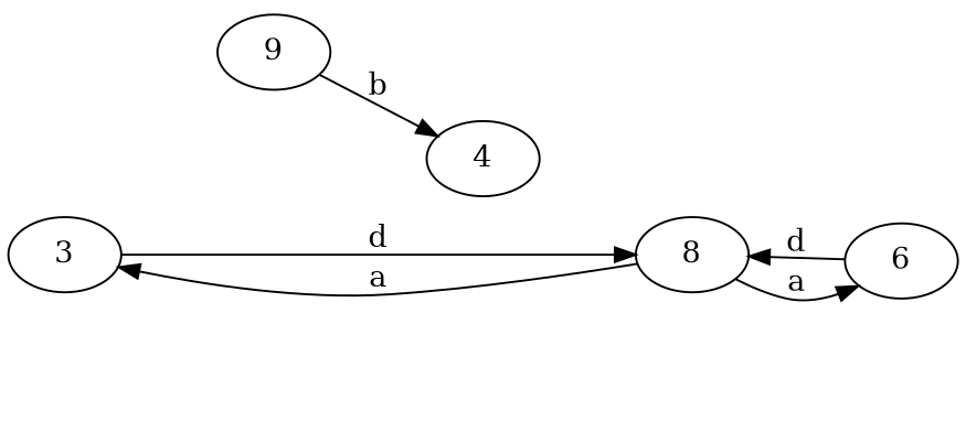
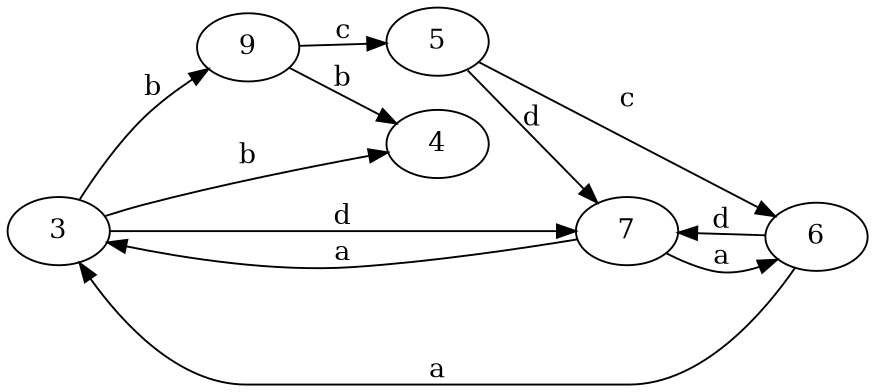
  strict digraph {
    rankdir=LR
    n1 [label=3]
    n2 [label=9]
    4
-   7 [label=8]
+   7
+   5
    6
+   n1 -> n2 [label=b]
+   n1 -> 4 [label=b]
    n1 -> 7 [label=d]
    n2 -> 4 [label=b]
+   n2 -> 5 [label=c]
    7 -> n1 [label=a]
    7 -> 6 [label=a]
+   5 -> 7 [label=d]
+   5 -> 6 [label=c]
+   6 -> n1 [label=a]
    6 -> 7 [label=d]
  }
